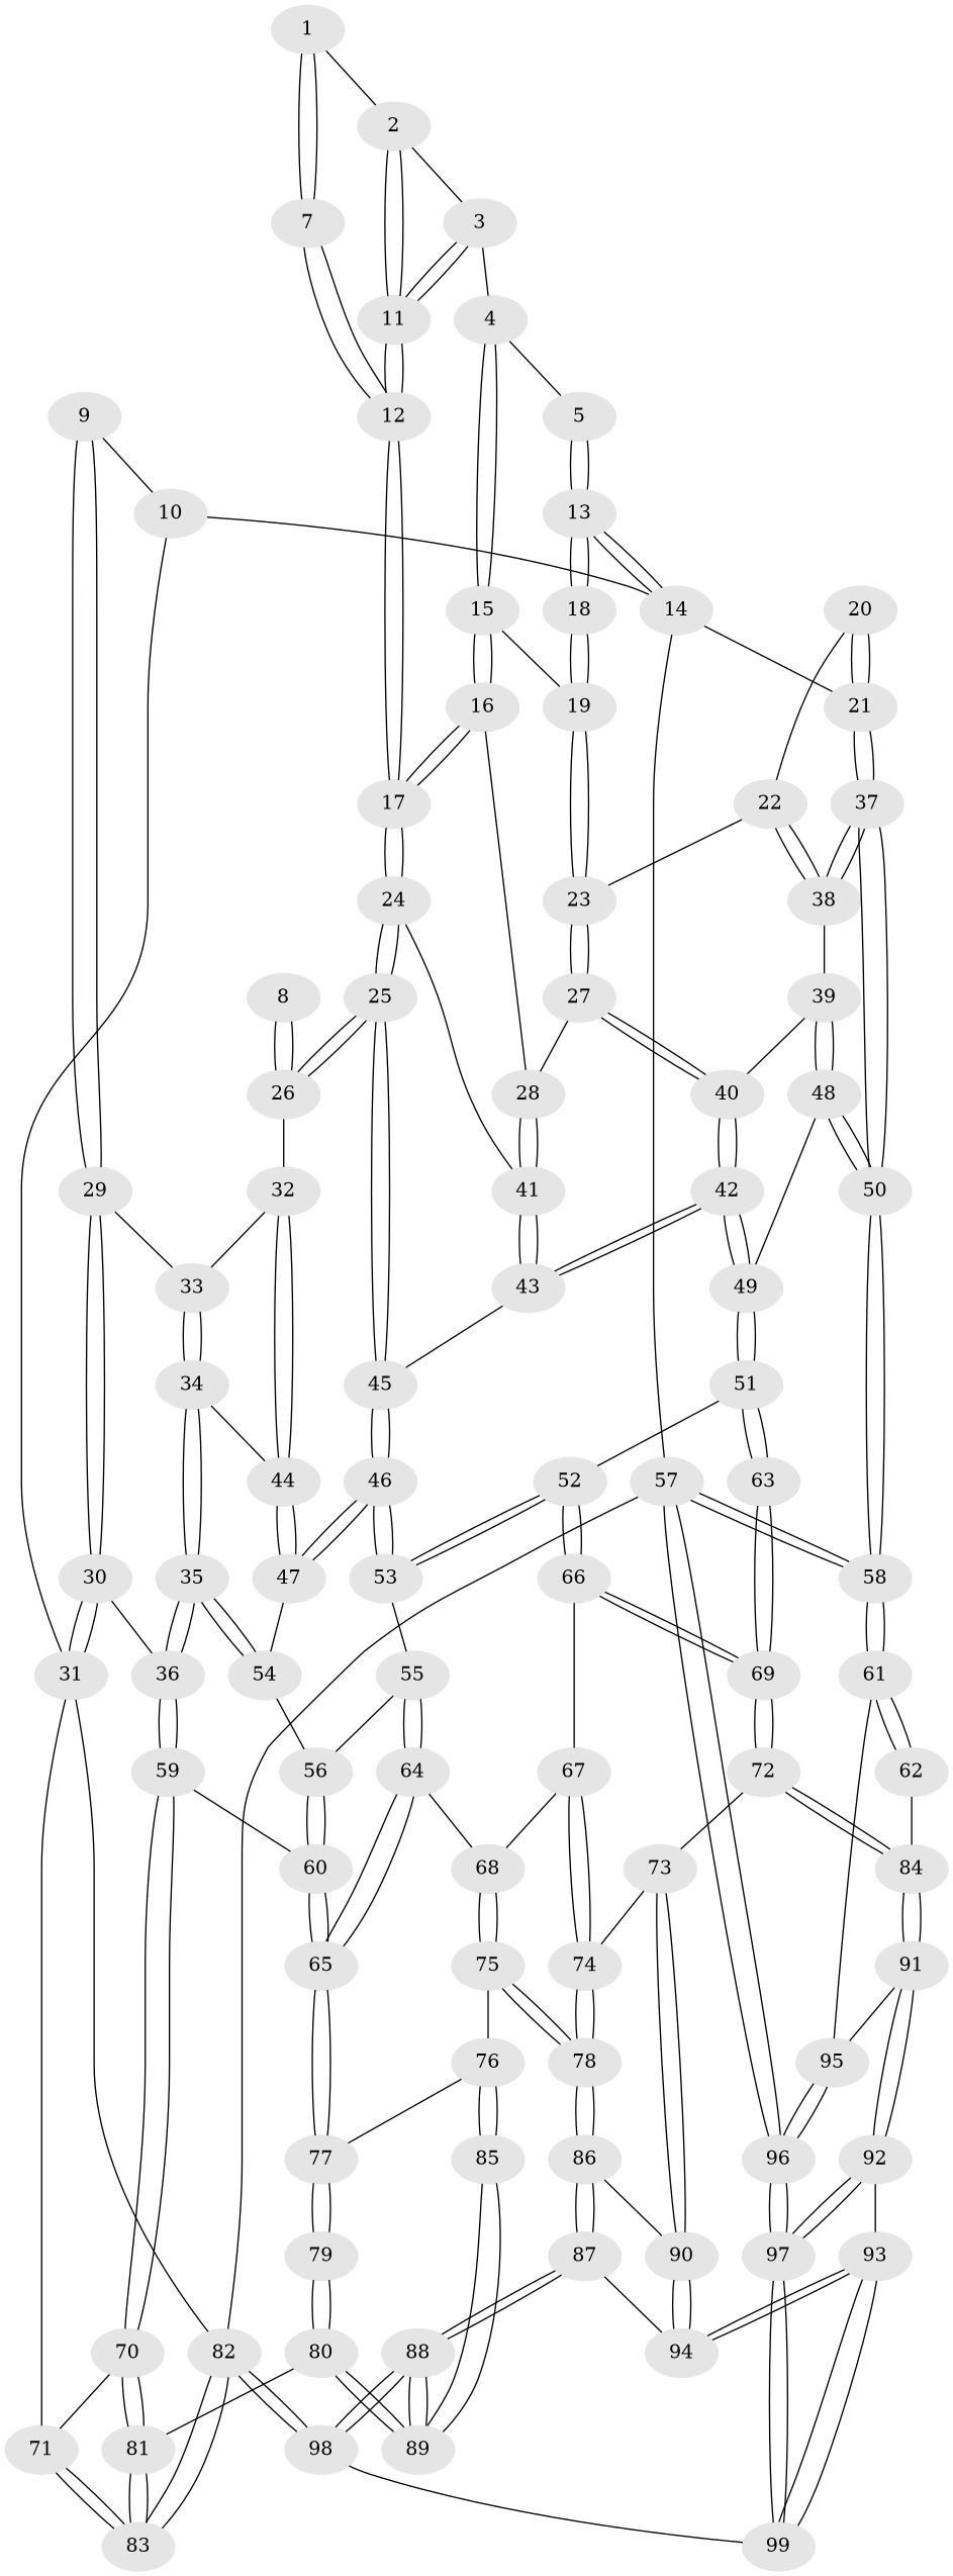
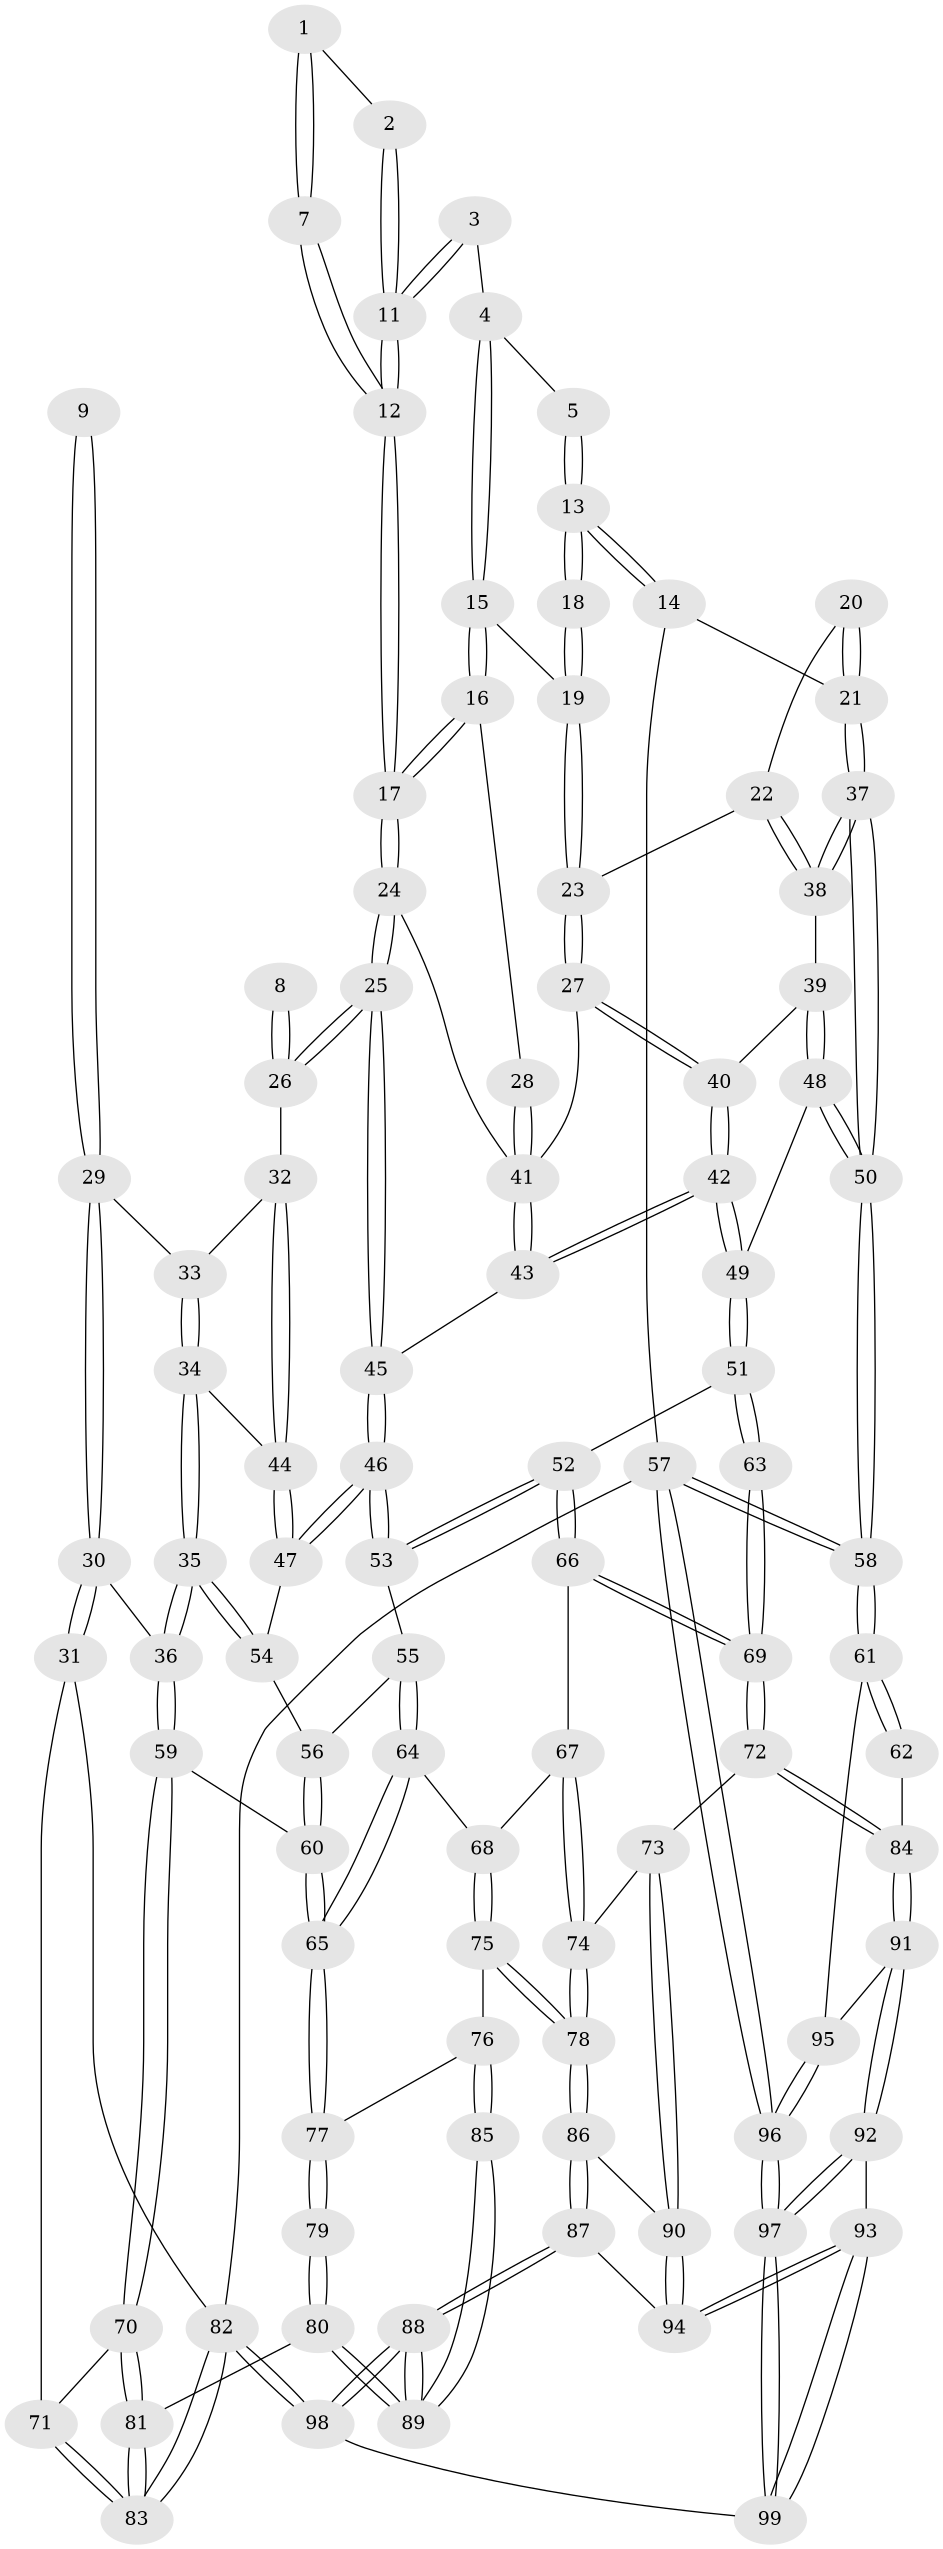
  graph {
    node [color=gray90 style=filled]
    1
    2
    7
    3
    11
    12
    4
    5
    15
    13
    16
    19
    14
    18
-   10
    31
    8
    26
    17
    9
    29
    32
    30
    33
    21
    57
    71
    82
    24
    37
    58
    96
    28
    23
    41
    25
    27
    20
    22
    38
    50
    39
    40
    45
    43
    46
    44
    42
    36
    34
    59
    83
    98
    47
    35
    54
    56
    60
    70
    48
    49
    51
    53
    55
    52
    63
    61
    66
    69
    67
    64
    65
    68
    97
    62
    95
    81
    77
    84
    91
    72
    75
    79
    74
    78
    76
    73
    90
    94
    86
    85
    89
    80
    87
    99
    92
    88
    93
    1 -- 2
    1 -- 7
    1 -- 7
-   2 -- 3
    2 -- 11
    2 -- 11
    7 -- 12
    7 -- 12
    3 -- 11
    3 -- 11
    3 -- 4
    11 -- 12
    11 -- 12
    12 -- 17
    12 -- 17
    4 -- 5
    4 -- 15
    4 -- 15
    5 -- 13
    5 -- 13
    15 -- 16
    15 -- 16
    15 -- 19
    13 -- 14
    13 -- 14
    13 -- 18
    13 -- 18
    16 -- 17
    16 -- 17
    16 -- 28
    19 -- 23
    19 -- 23
    14 -- 21
    14 -- 57
    18 -- 19
    18 -- 19
-   10 -- 14
-   10 -- 31
    31 -- 71
    31 -- 82
    8 -- 26
    8 -- 26
    26 -- 32
    17 -- 24
    17 -- 24
-   9 -- 10
    9 -- 29
    9 -- 29
    29 -- 30
    29 -- 30
    29 -- 33
    32 -- 33
    32 -- 44
    32 -- 44
    30 -- 31
    30 -- 31
    30 -- 36
    33 -- 34
    33 -- 34
    21 -- 37
    21 -- 37
    57 -- 82
    57 -- 58
    57 -- 58
    57 -- 96
    57 -- 96
    71 -- 83
    71 -- 83
    82 -- 83
    82 -- 83
    82 -- 98
    82 -- 98
    24 -- 41
    24 -- 25
    24 -- 25
    37 -- 38
    37 -- 38
    37 -- 50
    37 -- 50
    58 -- 61
    58 -- 61
    96 -- 97
    96 -- 97
    28 -- 41
    28 -- 41
    23 -- 27
    23 -- 27
    41 -- 43
    41 -- 43
    25 -- 26
    25 -- 26
    25 -- 45
    25 -- 45
-   27 -- 28
+   27 -- 41
    27 -- 40
    27 -- 40
    20 -- 21
    20 -- 21
    20 -- 22
    22 -- 23
    22 -- 38
    22 -- 38
    38 -- 39
    50 -- 58
    50 -- 58
    39 -- 40
    39 -- 48
    39 -- 48
    40 -- 42
    40 -- 42
    45 -- 46
    45 -- 46
    43 -- 45
    46 -- 47
    46 -- 47
    46 -- 53
    46 -- 53
    44 -- 47
    44 -- 47
    42 -- 43
    42 -- 43
    42 -- 49
    42 -- 49
    36 -- 59
    36 -- 59
    34 -- 44
    34 -- 35
    34 -- 35
    59 -- 60
    59 -- 70
    59 -- 70
    98 -- 99
    47 -- 54
    35 -- 36
    35 -- 36
    35 -- 54
    35 -- 54
    54 -- 56
    56 -- 60
    56 -- 60
    60 -- 65
    60 -- 65
    70 -- 71
    70 -- 81
    70 -- 81
    48 -- 50
    48 -- 50
    48 -- 49
    49 -- 51
    49 -- 51
    51 -- 52
    51 -- 63
    51 -- 63
    53 -- 55
    55 -- 56
    55 -- 64
    55 -- 64
    52 -- 53
    52 -- 53
    52 -- 66
    52 -- 66
    63 -- 69
    63 -- 69
    61 -- 62
    61 -- 62
    61 -- 95
    66 -- 69
    66 -- 69
    66 -- 67
    69 -- 72
    69 -- 72
    67 -- 68
    67 -- 74
    67 -- 74
    64 -- 65
    64 -- 65
    64 -- 68
    65 -- 77
    65 -- 77
    68 -- 75
    68 -- 75
    97 -- 99
    97 -- 99
    62 -- 84
    95 -- 96
    95 -- 96
    81 -- 83
    81 -- 83
    77 -- 79
    77 -- 79
    84 -- 91
    84 -- 91
    91 -- 95
    91 -- 92
    91 -- 92
    72 -- 84
    72 -- 84
    72 -- 73
    75 -- 78
    75 -- 78
    75 -- 76
    79 -- 80
    79 -- 80
    74 -- 78
    74 -- 78
    78 -- 86
    78 -- 86
    76 -- 77
    76 -- 85
    76 -- 85
    73 -- 74
    73 -- 90
    73 -- 90
    90 -- 94
    90 -- 94
    86 -- 90
    86 -- 87
    86 -- 87
    85 -- 89
    85 -- 89
    80 -- 81
    80 -- 89
    80 -- 89
    87 -- 94
    87 -- 88
    87 -- 88
    92 -- 97
    92 -- 97
    92 -- 93
    88 -- 98
    88 -- 98
    88 -- 89
    88 -- 89
    93 -- 94
    93 -- 94
    93 -- 99
    93 -- 99
  }
